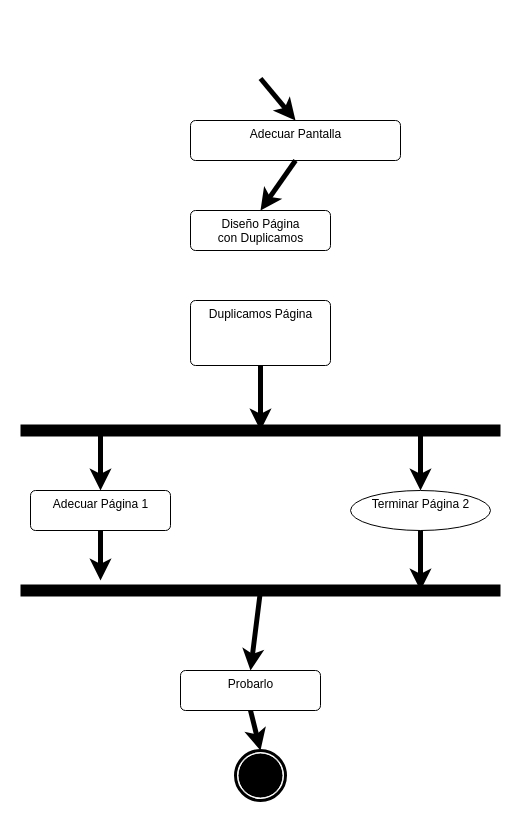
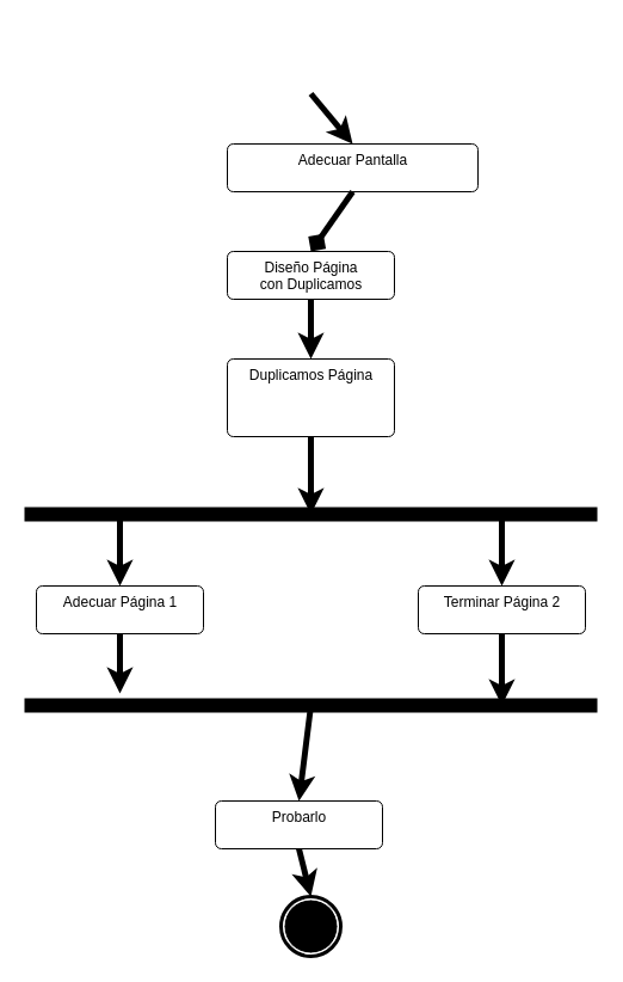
  <mxCell id="0" />
  <mxCell id="1" parent="0" />
  <mxCell id="2" value="Adecuar Pantalla" style="html=1;align=center;verticalAlign=top;rounded=1;absoluteArcSize=1;arcSize=10;dashed=0;" vertex="1" parent="1"><mxGeometry x="190" y="120" width="210" height="40" as="geometry" /></mxCell>
  <mxCell id="3" style="edgeStyle=none;rounded=0;orthogonalLoop=1;jettySize=auto;html=1;exitX=0.5;exitY=1;exitDx=0;exitDy=0;entryX=0.5;entryY=0;entryDx=0;entryDy=0;endArrow=classic;endFill=1;strokeWidth=5;" edge="1" parent="1" source="4" target="2"><mxGeometry relative="1" as="geometry" /></mxCell>
  <mxCell id="4" value="" style="shape=image;html=1;verticalAlign=top;verticalLabelPosition=bottom;labelBackgroundColor=#ffffff;imageAspect=0;aspect=fixed;image=https://cdn2.iconfinder.com/data/icons/pinpoint-interface/48/dot-2-128.png" vertex="1" parent="1"><mxGeometry x="231" y="20" width="58" height="58" as="geometry" /></mxCell>
  <mxCell id="5" value="Diseño Página&lt;br&gt;con Duplicamos" style="html=1;align=center;verticalAlign=top;rounded=1;absoluteArcSize=1;arcSize=10;dashed=0;" vertex="1" parent="1"><mxGeometry x="190" y="210" width="140" height="40" as="geometry" /></mxCell>
  <mxCell id="6" style="edgeStyle=none;rounded=0;orthogonalLoop=1;jettySize=auto;html=1;strokeWidth=12;endArrow=none;endFill=0;" edge="1" parent="1"><mxGeometry relative="1" as="geometry"><mxPoint x="20" y="430" as="targetPoint" /><mxPoint x="500" y="430" as="sourcePoint" /></mxGeometry></mxCell>
  <mxCell id="7" value="Duplicamos Página" style="html=1;align=center;verticalAlign=top;rounded=1;absoluteArcSize=1;arcSize=10;dashed=0;" vertex="1" parent="1"><mxGeometry x="190" y="300" width="140" height="65" as="geometry" /></mxCell>
- <mxCell id="8" value="Terminar Página 2" style="ellipse;html=1;align=center;verticalAlign=top;absoluteArcSize=1;arcSize=10;dashed=0;" vertex="1" parent="1"><mxGeometry x="350" y="490" width="140" height="40" as="geometry" /></mxCell>
+ <mxCell id="8" value="Terminar Página 2" style="html=1;align=center;verticalAlign=top;rounded=1;absoluteArcSize=1;arcSize=10;dashed=0;" vertex="1" parent="1"><mxGeometry x="350" y="490" width="140" height="40" as="geometry" /></mxCell>
  <mxCell id="9" value="Adecuar Página 1" style="html=1;align=center;verticalAlign=top;rounded=1;absoluteArcSize=1;arcSize=10;dashed=0;" vertex="1" parent="1"><mxGeometry x="30" y="490" width="140" height="40" as="geometry" /></mxCell>
  <mxCell id="10" style="edgeStyle=none;rounded=0;orthogonalLoop=1;jettySize=auto;html=1;strokeWidth=12;endArrow=none;endFill=0;" edge="1" parent="1"><mxGeometry relative="1" as="geometry"><mxPoint x="20" y="590" as="targetPoint" /><mxPoint x="500" y="590" as="sourcePoint" /></mxGeometry></mxCell>
  <mxCell id="11" value="Probarlo" style="html=1;align=center;verticalAlign=top;rounded=1;absoluteArcSize=1;arcSize=10;dashed=0;" vertex="1" parent="1"><mxGeometry x="180" y="670" width="140" height="40" as="geometry" /></mxCell>
- <mxCell id="13" style="edgeStyle=none;rounded=0;orthogonalLoop=1;jettySize=auto;html=1;exitX=0.5;exitY=1;exitDx=0;exitDy=0;entryX=0.5;entryY=0;entryDx=0;entryDy=0;endArrow=classic;endFill=1;strokeWidth=5;" edge="1" parent="1" source="2" target="5"><mxGeometry relative="1" as="geometry"><mxPoint x="294" y="98" as="sourcePoint" /><mxPoint x="294" y="140" as="targetPoint" /></mxGeometry></mxCell>
+ <mxCell id="12" style="edgeStyle=none;rounded=0;orthogonalLoop=1;jettySize=auto;html=1;exitX=0.5;exitY=1;exitDx=0;exitDy=0;entryX=0.5;entryY=0;entryDx=0;entryDy=0;endArrow=classic;endFill=1;strokeWidth=5;" edge="1" parent="1" source="5" target="7"><mxGeometry relative="1" as="geometry"><mxPoint x="260" y="250" as="sourcePoint" /><mxPoint x="260" y="292" as="targetPoint" /></mxGeometry></mxCell>
+ <mxCell id="13" style="edgeStyle=none;rounded=0;orthogonalLoop=1;jettySize=auto;html=1;exitX=0.5;exitY=1;exitDx=0;exitDy=0;entryX=0.5;entryY=0;entryDx=0;entryDy=0;endArrow=diamond;endFill=1;strokeWidth=5;" edge="1" parent="1" source="2" target="5"><mxGeometry relative="1" as="geometry"><mxPoint x="294" y="98" as="sourcePoint" /><mxPoint x="294" y="140" as="targetPoint" /></mxGeometry></mxCell>
  <mxCell id="14" style="edgeStyle=none;rounded=0;orthogonalLoop=1;jettySize=auto;html=1;exitX=0.5;exitY=1;exitDx=0;exitDy=0;endArrow=classic;endFill=1;strokeWidth=5;" edge="1" parent="1" source="7"><mxGeometry relative="1" as="geometry"><mxPoint x="290" y="108" as="sourcePoint" /><mxPoint x="260" y="430" as="targetPoint" /></mxGeometry></mxCell>
  <mxCell id="15" style="edgeStyle=none;rounded=0;orthogonalLoop=1;jettySize=auto;html=1;entryX=0.5;entryY=0;entryDx=0;entryDy=0;endArrow=classic;endFill=1;strokeWidth=5;" edge="1" parent="1" target="8"><mxGeometry relative="1" as="geometry"><mxPoint x="420" y="430" as="sourcePoint" /><mxPoint x="314" y="160" as="targetPoint" /></mxGeometry></mxCell>
  <mxCell id="16" style="edgeStyle=none;rounded=0;orthogonalLoop=1;jettySize=auto;html=1;entryX=0.5;entryY=0;entryDx=0;entryDy=0;endArrow=classic;endFill=1;strokeWidth=5;" edge="1" parent="1" target="9"><mxGeometry relative="1" as="geometry"><mxPoint x="100" y="430" as="sourcePoint" /><mxPoint x="324" y="170" as="targetPoint" /></mxGeometry></mxCell>
  <mxCell id="17" style="edgeStyle=none;rounded=0;orthogonalLoop=1;jettySize=auto;html=1;endArrow=classic;endFill=1;strokeWidth=5;exitX=0.5;exitY=1;exitDx=0;exitDy=0;" edge="1" parent="1" source="9"><mxGeometry relative="1" as="geometry"><mxPoint x="150" y="560" as="sourcePoint" /><mxPoint x="100" y="580" as="targetPoint" /></mxGeometry></mxCell>
  <mxCell id="18" style="edgeStyle=none;rounded=0;orthogonalLoop=1;jettySize=auto;html=1;endArrow=classic;endFill=1;strokeWidth=5;exitX=0.5;exitY=1;exitDx=0;exitDy=0;" edge="1" parent="1" source="8"><mxGeometry relative="1" as="geometry"><mxPoint x="300" y="450" as="sourcePoint" /><mxPoint x="420" y="590" as="targetPoint" /></mxGeometry></mxCell>
  <mxCell id="19" style="edgeStyle=none;rounded=0;orthogonalLoop=1;jettySize=auto;html=1;entryX=0.5;entryY=0;entryDx=0;entryDy=0;endArrow=classic;endFill=1;strokeWidth=5;" edge="1" parent="1" target="11"><mxGeometry relative="1" as="geometry"><mxPoint x="260" y="590" as="sourcePoint" /><mxPoint x="450" y="520" as="targetPoint" /></mxGeometry></mxCell>
  <mxCell id="20" value="" style="shape=mxgraph.bpmn.shape;html=1;verticalLabelPosition=bottom;labelBackgroundColor=#ffffff;verticalAlign=top;align=center;perimeter=ellipsePerimeter;outlineConnect=0;outline=end;symbol=terminate;" vertex="1" parent="1"><mxGeometry x="235" y="750" width="50" height="50" as="geometry" /></mxCell>
  <mxCell id="21" style="edgeStyle=none;rounded=0;orthogonalLoop=1;jettySize=auto;html=1;entryX=0.5;entryY=0;entryDx=0;entryDy=0;endArrow=classic;endFill=1;strokeWidth=5;exitX=0.5;exitY=1;exitDx=0;exitDy=0;" edge="1" parent="1" source="11" target="20"><mxGeometry relative="1" as="geometry"><mxPoint x="270" y="600" as="sourcePoint" /><mxPoint x="270" y="680" as="targetPoint" /></mxGeometry></mxCell>
